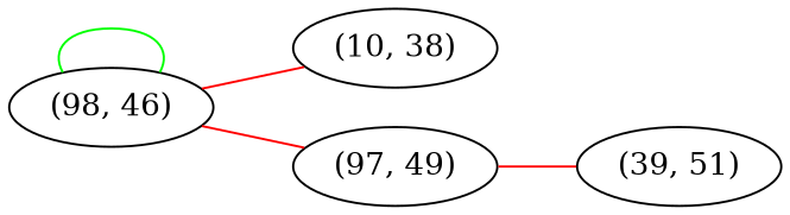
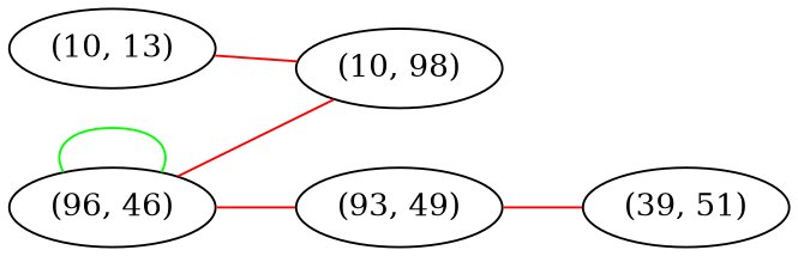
  graph {
    rankdir=LR
    edge [color=red weight=1]
-   "(10, 38)"
-   "(96, 46)" [label="(98, 46)"]
-   "(97, 49)"
+   "(10, 13)"
+   "(10, 38)" [label="(10, 98)"]
+   "(96, 46)"
+   "(97, 49)" [label="(93, 49)"]
    n5 [label="(39, 51)"]
+   "(10, 13)" -- "(10, 38)"
    "(96, 46)" -- "(10, 38)"
    "(96, 46)" -- "(96, 46)" [color=green weight=2]
    "(96, 46)" -- "(97, 49)"
    "(97, 49)" -- n5
  }
